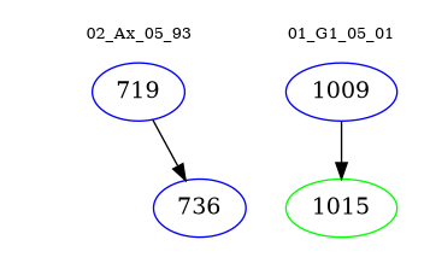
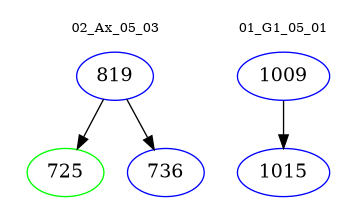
  digraph {
    node [color=blue]
    edge [color=black]
-   n1 [label=719]
+   n1 [label=819]
+   n2 [color=green label=725]
    n3 [label=736]
    n4 [label=1009]
-   n5 [color=green label=1015]
+   n5 [label=1015]
    subgraph cluster_1 {
      color=white
      fontsize=10
-     label="02_Ax_05_93"
+     label="02_Ax_05_03"
      n1
+     n2
      n3
    }
    subgraph cluster_2 {
      color=white
      fontsize=10
      label="01_G1_05_01"
      n4
      n5
    }
+   n1 -> n2
    n1 -> n3
    n4 -> n5
  }
